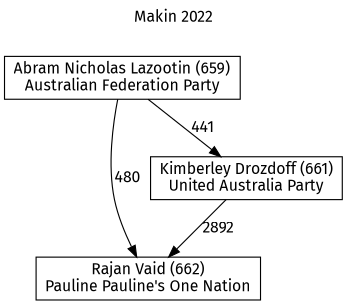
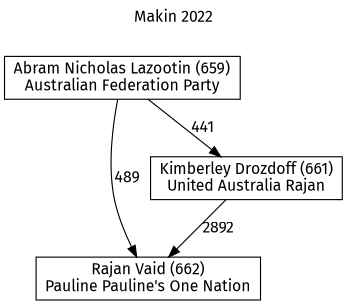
  digraph {
    fontname="Fira Sans"
    label="Makin 2022"
    labelloc=t
    mclimit=10
    node [fontname="Fira Sans" shape=box]
    edge [fontname="Fira Sans"]
    n1 [label="Rajan Vaid (662)\nPauline Pauline's One Nation"]
-   n2 [label="Kimberley Drozdoff (661)\nUnited Australia Party"]
+   n2 [label="Kimberley Drozdoff (661)\nUnited Australia Rajan"]
    n3 [label="Abram Nicholas Lazootin (659)\nAustralian Federation Party"]
    n2 -> n1 [label=2892]
-   n3 -> n1 [label=480]
+   n3 -> n1 [label=489]
    n3 -> n2 [label=441]
  }
